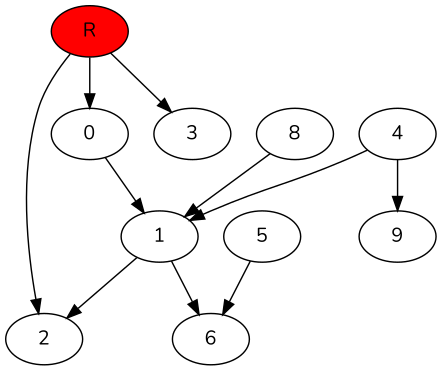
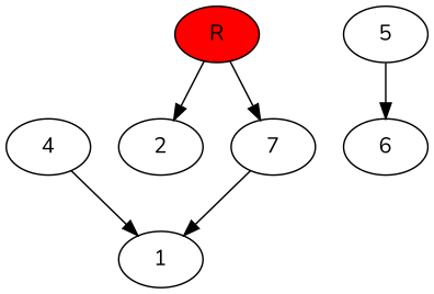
  digraph {
    fontname=Nunito
    node [fontname=Nunito]
    edge [fontname=Nunito]
    1
    2
    6
    4
-   9
    5
-   7 [label=0]
-   8
+   7
    R [fillcolor="#ff0000" style=filled]
-   3
-   1 -> 2
-   1 -> 6
    4 -> 1
-   4 -> 9
    5 -> 6
    7 -> 1
-   8 -> 1
    R -> 2
    R -> 7
-   R -> 3
  }
